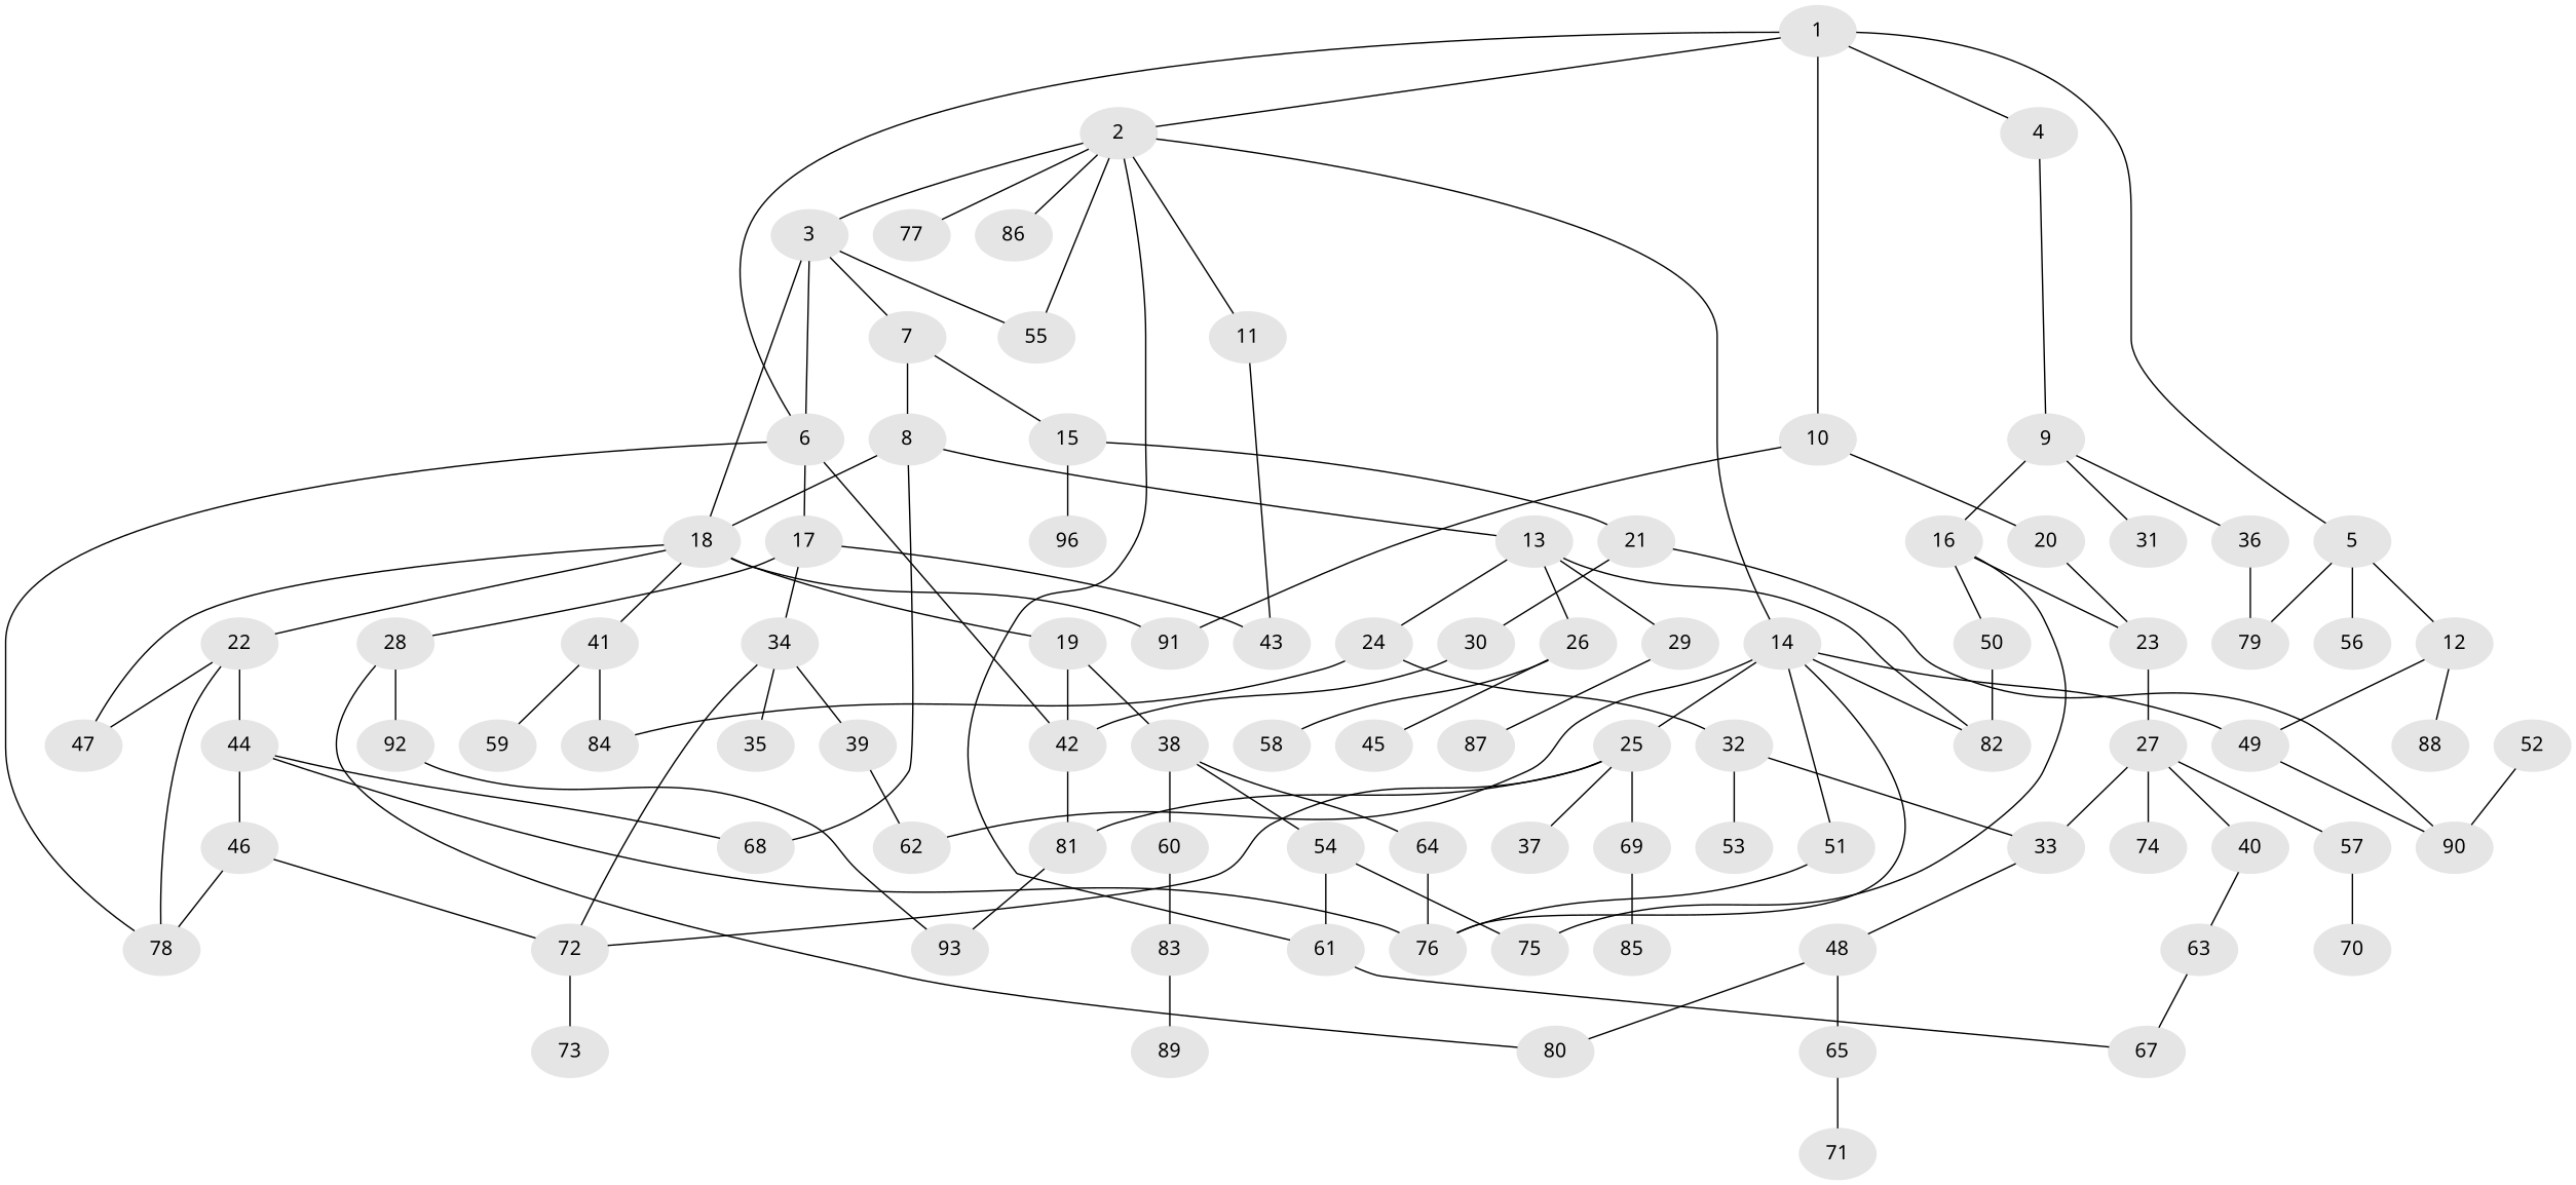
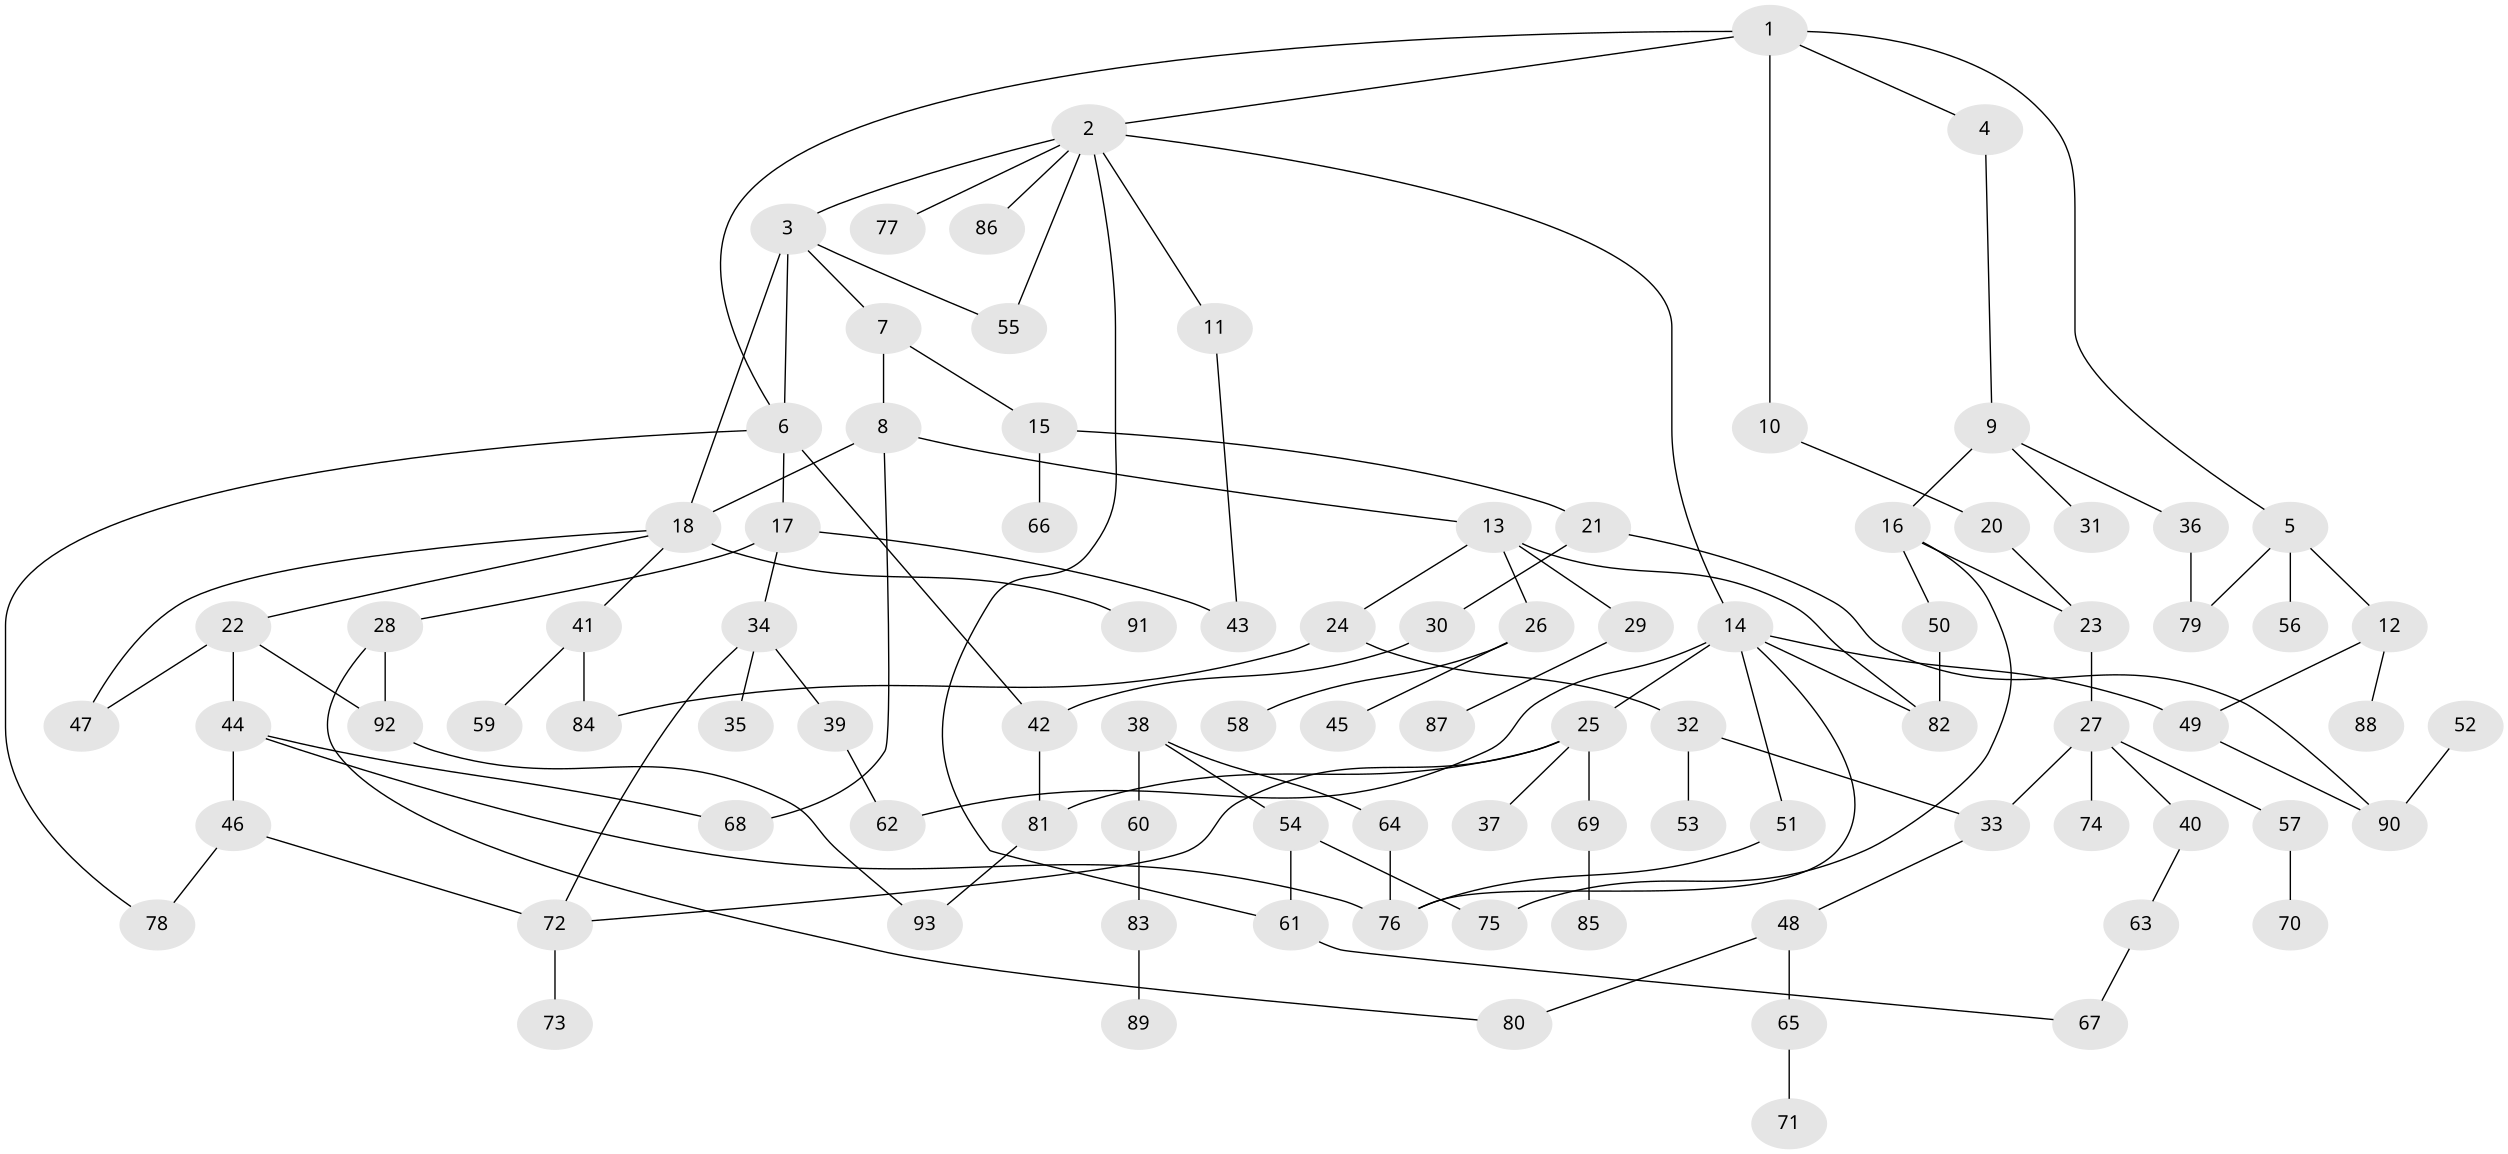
  graph {
    fontname="Noto Sans"
    node [color=gray90 fontname="Noto Sans" style=filled]
    edge [fontname="Noto Sans"]
    1
    2
    4
    5
    6
    10
    3
    11
    14
    55
    61
    77
    86
    9
    12
    56
    79
    17
    42
    78
    20
    91
    7
    18
    43
    49
    82
    25
    51
    62
    76
    67
    8
    15
-   19
    22
    41
    47
    16
    31
    36
    88
    28
    34
    81
    13
    68
    21
-   66 [label=96]
+   66
    24
    26
    29
    23
    50
    75
    90
    32
    84
    45
    58
    87
    37
    69
    72
    52
    30
    27
    92
    80
    35
    39
    38
    44
    59
    54
    60
    64
    46
    93
    33
    40
    57
    74
    53
    85
    73
    48
    63
    70
    65
    83
    71
    89
    1 -- 2
    1 -- 4
    1 -- 5
    1 -- 6
    1 -- 10
    2 -- 3
    2 -- 11
    2 -- 14
    2 -- 55
    2 -- 61
    2 -- 77
    2 -- 86
    4 -- 9
    5 -- 12
    5 -- 56
    5 -- 79
    6 -- 17
    6 -- 42
    6 -- 78
    10 -- 20
-   10 -- 91
    3 -- 6
    3 -- 55
    3 -- 7
    3 -- 18
    11 -- 43
    14 -- 49
    14 -- 82
    14 -- 25
    14 -- 51
    14 -- 62
    14 -- 76
    61 -- 67
    9 -- 16
    9 -- 31
    9 -- 36
    12 -- 49
    12 -- 88
    17 -- 43
    17 -- 28
    17 -- 34
    42 -- 81
    20 -- 23
    7 -- 8
    7 -- 15
    18 -- 91
-   18 -- 19
    18 -- 22
    18 -- 41
    18 -- 47
    49 -- 90
    25 -- 81
    25 -- 37
    25 -- 69
    25 -- 72
    51 -- 76
    8 -- 18
    8 -- 13
    8 -- 68
    15 -- 21
    15 -- 66
-   19 -- 42
-   19 -- 38
    22 -- 47
-   22 -- 78
+   22 -- 92
    22 -- 44
    41 -- 84
    41 -- 59
    16 -- 23
    16 -- 50
    16 -- 75
    36 -- 79
    28 -- 92
    28 -- 80
    34 -- 72
    34 -- 35
    34 -- 39
    81 -- 93
    13 -- 82
    13 -- 24
    13 -- 26
    13 -- 29
    21 -- 90
    21 -- 30
    24 -- 32
    24 -- 84
    26 -- 45
    26 -- 58
    29 -- 87
    23 -- 27
    50 -- 82
    32 -- 33
    32 -- 53
    69 -- 85
    72 -- 73
    52 -- 90
    30 -- 42
    27 -- 33
    27 -- 40
    27 -- 57
    27 -- 74
    92 -- 93
    39 -- 62
    38 -- 54
    38 -- 60
    38 -- 64
    44 -- 76
    44 -- 68
    44 -- 46
    54 -- 61
    54 -- 75
    60 -- 83
    64 -- 76
    46 -- 78
    46 -- 72
    33 -- 48
    40 -- 63
    57 -- 70
    48 -- 80
    48 -- 65
    63 -- 67
    65 -- 71
    83 -- 89
  }
